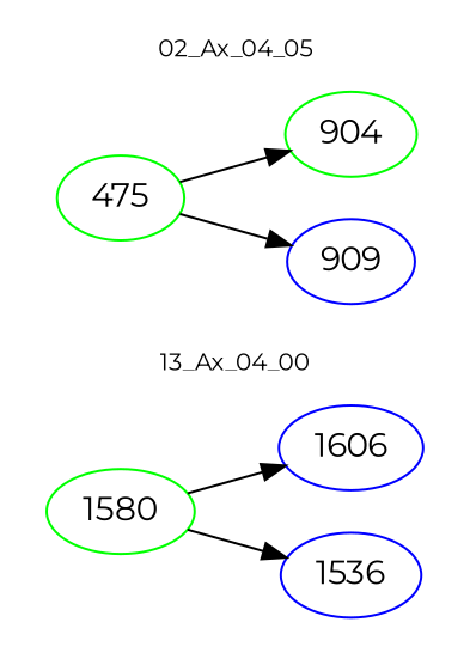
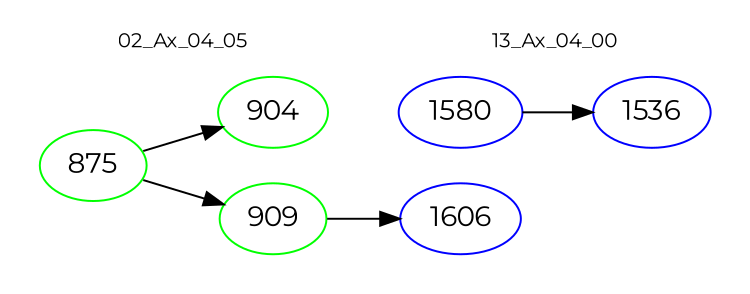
  digraph {
    fontname=Montserrat
    rankdir=LR
    node [color=green fontname=Montserrat]
    edge [color=black fontname=Montserrat]
-   n1 [label=1580]
+   n1 [color=blue label=1580]
    n2 [color=blue label=1536]
    n3 [color=blue label=1606]
-   n4 [label=475]
-   n5 [color=blue label=909]
+   n4 [label=875]
+   n5 [label=909]
    n6 [label=904]
    subgraph cluster_1 {
      color=white
      fontsize=10
      label="13_Ax_04_00"
      n1
      n2
      n3
    }
    subgraph cluster_2 {
      color=white
      fontsize=10
      label="02_Ax_04_05"
      n4
      n5
      n6
    }
    n1 -> n2
-   n1 -> n3
+   n5 -> n3
    n4 -> n5
    n4 -> n6
  }
